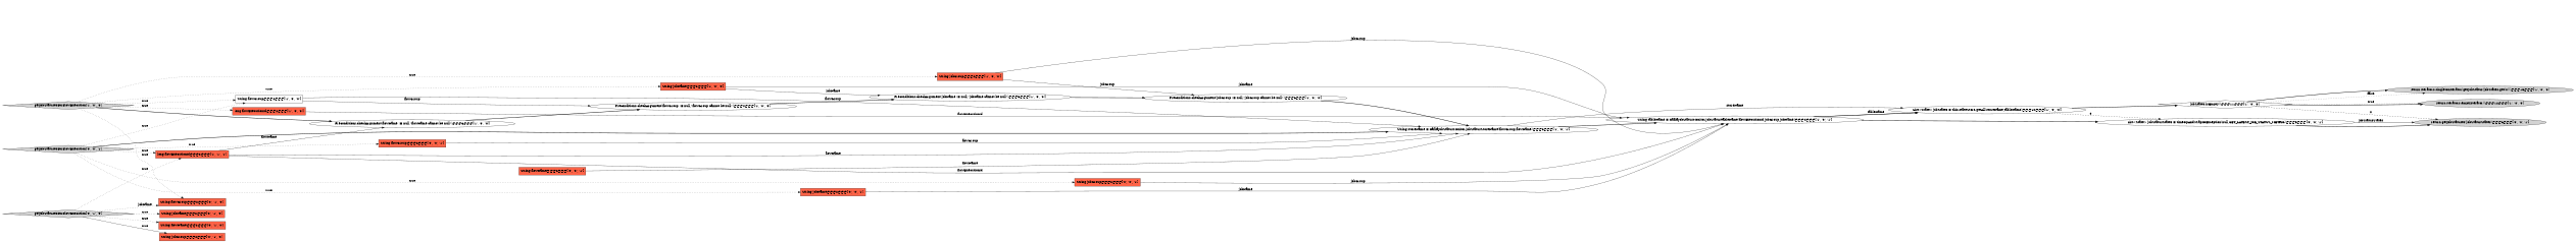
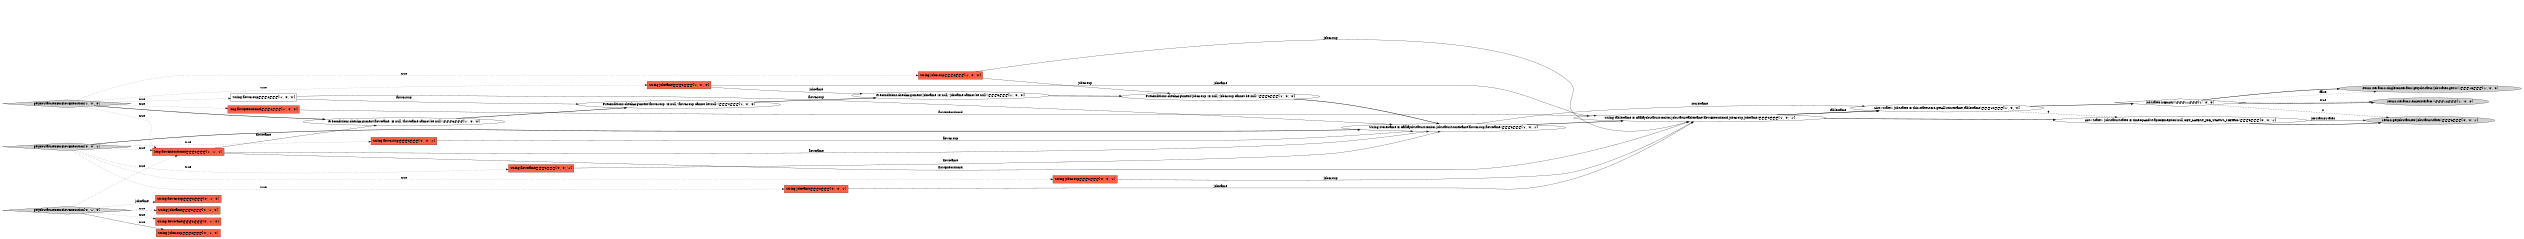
  digraph {
    rankdir=LR
    node [fillcolor=tomato shape=box style=filled]
    edge [style=solid]
    n1 [label="long flowExecutionId@@@2@@@['1', '1', '1']"]
    n2 [fillcolor=white label="Preconditions.checkArgument(flowName != null,\"flowName cannot be null\")@@@3@@@['1', '0', '0']" shape=ellipse]
    n3 [fillcolor=white label="String tableName = KafkaJobStatusMonitor.jobStatusTableName(flowExecutionId,jobGroup,jobName)@@@4@@@['1', '0', '1']" shape=ellipse]
    n4 [fillcolor=white label="String storeName = KafkaJobStatusMonitor.jobStatusStoreName(flowGroup,flowName)@@@3@@@['1', '0', '1']" shape=ellipse]
    n5 [fillcolor=white label="Preconditions.checkArgument(flowGroup != null,\"flowGroup cannot be null\")@@@4@@@['1', '0', '0']" shape=ellipse]
    n6 [fillcolor=white label="List<State> jobStatusStates = timeOpAndWrapIOException(null,GET_LATEST_JOB_STATUS_METRIC)@@@5@@@['0', '0', '1']" shape=ellipse]
    n7 [fillcolor=white label="List<State> jobStates = this.stateStore.getAll(storeName,tableName)@@@10@@@['1', '0', '0']" shape=ellipse]
    n8 [label="String flowName@@@2@@@['0', '0', '1']"]
    n9 [fillcolor=white label="Preconditions.checkArgument(jobName != null,\"jobName cannot be null\")@@@5@@@['1', '0', '0']" shape=ellipse]
    n10 [fillcolor=white label="Preconditions.checkArgument(jobGroup != null,\"jobGroup cannot be null\")@@@6@@@['1', '0', '0']" shape=ellipse]
    n11 [fillcolor=lightgray label="return getJobStatuses(jobStatusStates)@@@6@@@['0', '0', '1']" shape=ellipse]
    n12 [fillcolor=lightgray label="return Iterators.emptyIterator()@@@12@@@['1', '0', '0']" shape=ellipse]
    n13 [label="String jobGroup@@@2@@@['1', '0', '0']"]
    n14 [label="long flowExecutionId@@@2@@@['1', '0', '0']"]
    n15 [fillcolor=lightgray label="return Iterators.singletonIterator(getJobStatus(jobStates.get(0)))@@@15@@@['1', '0', '0']" shape=ellipse]
    n16 [label="String jobName@@@2@@@['0', '1', '0']"]
    n17 [label="String jobName@@@2@@@['1', '0', '0']"]
    n18 [fillcolor=white label="String flowGroup@@@2@@@['1', '0', '0']"]
    n19 [fillcolor=lightgray label="getJobStatusesForFlowExecution['1', '0', '0']" shape=diamond]
    n20 [fillcolor=white label="jobStates.isEmpty()@@@11@@@['1', '0', '0']" shape=diamond]
    n21 [label="String jobName@@@2@@@['0', '0', '1']"]
    n22 [fillcolor=lightgray label="getJobStatusesForFlowExecution['0', '0', '1']" shape=diamond]
    n23 [label="String jobGroup@@@2@@@['0', '0', '1']"]
    n24 [label="String flowGroup@@@2@@@['0', '0', '1']"]
    n25 [label="String flowName@@@2@@@['0', '1', '0']"]
    n26 [label="String flowGroup@@@2@@@['0', '1', '0']"]
    n27 [label="String jobGroup@@@2@@@['0', '1', '0']"]
    n28 [fillcolor=lightgray label="getJobStatusesForFlowExecution['0', '1', '0']" shape=diamond]
    n1 -> n2 [label=flowName]
    n1 -> n3 [label=flowExecutionId]
    n1 -> n4 [label=flowName]
    n2 -> n5 [style=bold]
    n3 -> n6 [style=bold]
    n3 -> n7 [style=bold]
    n3 -> n7 [label=tableName]
    n4 -> n3 [style=bold]
    n4 -> n7 [label=storeName]
    n5 -> n9 [style=bold]
    n6 -> n11 [style=bold]
    n6 -> n11 [label=jobStatusStates]
    n7 -> n6 [label=0 style=dashed]
    n7 -> n20 [style=bold]
    n8 -> n4 [label=flowName]
    n9 -> n10 [style=bold]
    n10 -> n4 [style=bold]
    n13 -> n3 [label=jobGroup]
    n13 -> n10 [label=jobGroup]
    n14 -> n3 [label=flowExecutionId]
    n17 -> n3 [label=jobName]
    n17 -> n9 [label=jobName]
    n18 -> n4 [label=flowGroup]
    n18 -> n5 [label=flowGroup]
-   n19 -> n26 [label=true style=dotted]
+   n19 -> n1 [label=true style=dotted]
    n19 -> n2 [style=bold]
    n19 -> n13 [label=true style=dotted]
    n19 -> n14 [label=true style=dotted]
    n19 -> n17 [label=true style=dotted]
    n19 -> n18 [label=true style=dotted]
    n20 -> n11 [label=0 style=dashed]
    n20 -> n12 [style=bold]
    n20 -> n12 [label=true style=dotted]
    n20 -> n15 [label=false style=dotted]
    n20 -> n15 [style=bold]
    n21 -> n3 [label=jobName]
    n22 -> n1 [label=true style=dotted]
    n22 -> n4 [style=bold]
-   n22 -> n18 [label=true style=dotted]
+   n22 -> n8 [label=true style=dotted]
    n22 -> n21 [label=true style=dotted]
    n22 -> n23 [label=true style=dotted]
    n22 -> n24 [label=true style=dotted]
    n23 -> n3 [label=jobGroup]
    n24 -> n4 [label=flowGroup]
    n28 -> n1 [label=true style=dotted]
    n28 -> n16 [label=true style=dotted]
    n28 -> n25 [label=true style=dotted]
    n28 -> n26 [label=jobName style=dotted]
    n28 -> n27 [label=true]
  }
